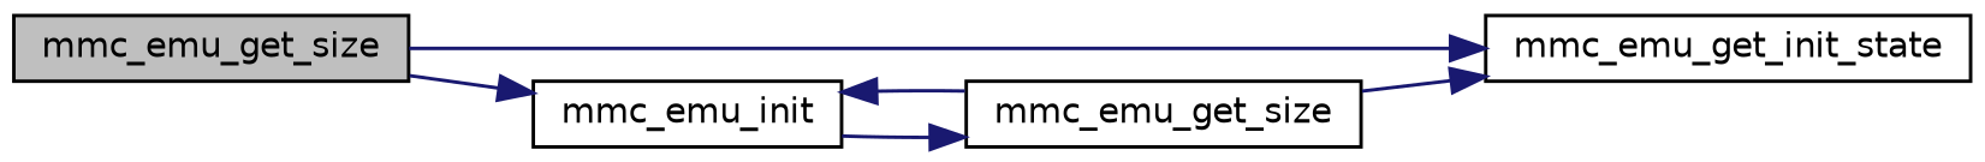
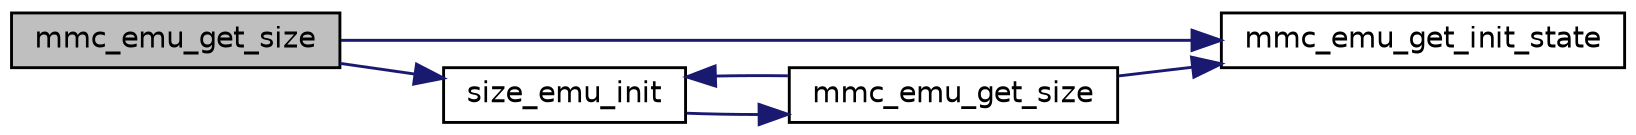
  digraph {
    rankdir=LR
    node [color=black fillcolor=white fontname=Helvetica fontsize=10 shape=record style=filled]
    edge [color=midnightblue fontname=Helvetica fontsize=10 labelfontname=Helvetica labelfontsize=10 style=solid]
    n1 [fillcolor=grey75 fontcolor=black height=0.2 label=mmc_emu_get_size width=0.4]
    n2 [height=0.2 label=mmc_emu_get_init_state width=0.4]
-   n3 [height=0.2 label=mmc_emu_init width=0.4]
+   n3 [height=0.2 label=size_emu_init width=0.4]
    n4 [height=0.2 label=mmc_emu_get_size width=0.4]
    n1 -> n2
    n1 -> n3
    n3 -> n4
    n4 -> n2
    n4 -> n3
  }
